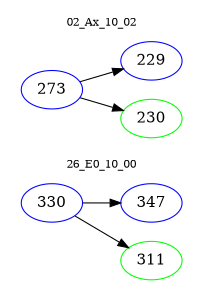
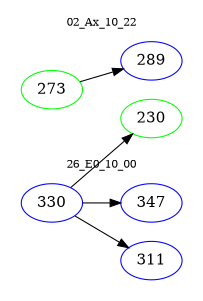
  digraph {
    rankdir=LR
    node [color=blue]
    edge [color=black]
-   n1 [label=273]
+   n1 [color=green label=273]
    n2 [color=green label=230]
-   n3 [label=229]
+   n3 [label=289]
    n4 [label=330]
-   n5 [color=green label=311]
+   n5 [label=311]
    n6 [label=347]
    subgraph cluster_1 {
      color=white
      fontsize=10
-     label="02_Ax_10_02"
+     label="02_Ax_10_22"
      n1
      n2
      n3
    }
    subgraph cluster_2 {
      color=white
      fontsize=10
      label="26_E0_10_00"
      n4
      n5
      n6
    }
-   n1 -> n2
+   n4 -> n2
    n1 -> n3
    n4 -> n5
    n4 -> n6
  }
